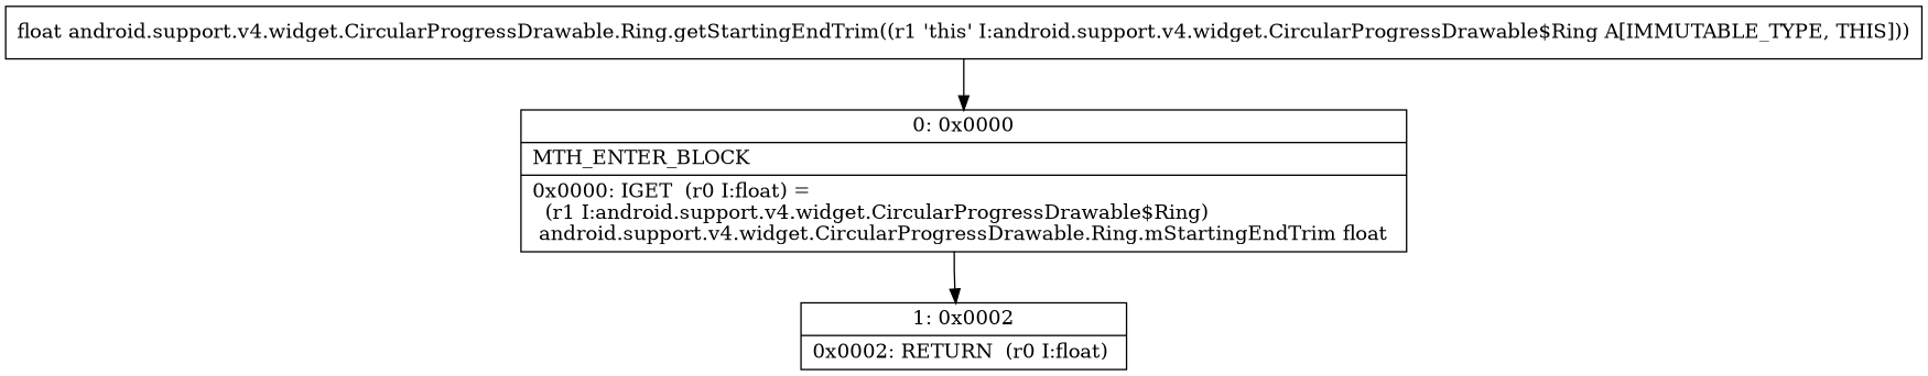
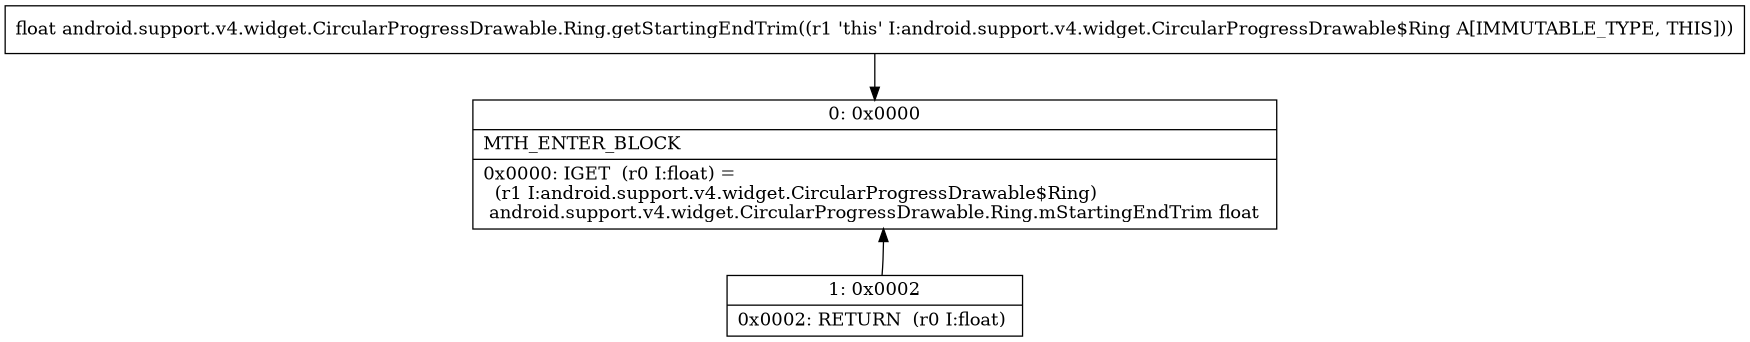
  digraph {
    node [shape=record]
    n1 [label="{0\:\ 0x0000|MTH_ENTER_BLOCK\l|0x0000: IGET  (r0 I:float) = \l  (r1 I:android.support.v4.widget.CircularProgressDrawable$Ring)\l android.support.v4.widget.CircularProgressDrawable.Ring.mStartingEndTrim float \l}"]
    n2 [label="{1\:\ 0x0002|0x0002: RETURN  (r0 I:float) \l}"]
    n3 [label="{float android.support.v4.widget.CircularProgressDrawable.Ring.getStartingEndTrim((r1 'this' I:android.support.v4.widget.CircularProgressDrawable$Ring A[IMMUTABLE_TYPE, THIS])) }"]
-   n1 -> n2
+   n2 -> n1
    n3 -> n1
  }
